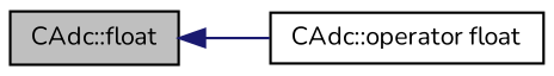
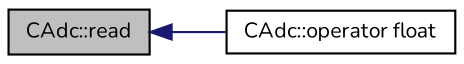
  digraph {
    rankdir=LR
    fontname=Nunito
    node [color=black fontname=Nunito fontsize=10 shape=record style=filled]
-   n1 [fillcolor=grey75 fontcolor=black height=0.2 label="CAdc::float" width=0.4]
+   n1 [fillcolor=grey75 fontcolor=black height=0.2 label="CAdc::read" width=0.4]
    n2 [fillcolor=white height=0.2 label="CAdc::operator float" width=0.4]
    n1 -> n2 [color=midnightblue dir=back fontname=Nunito fontsize=10 labelfontname=Helvetica labelfontsize=10 style=solid]
  }
